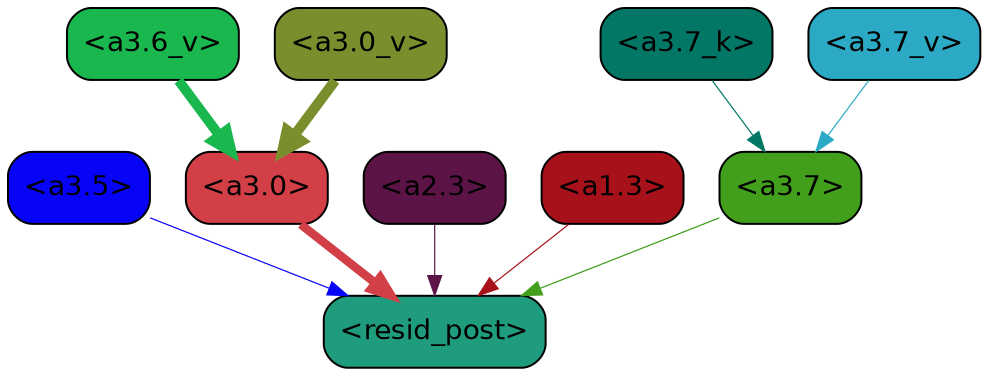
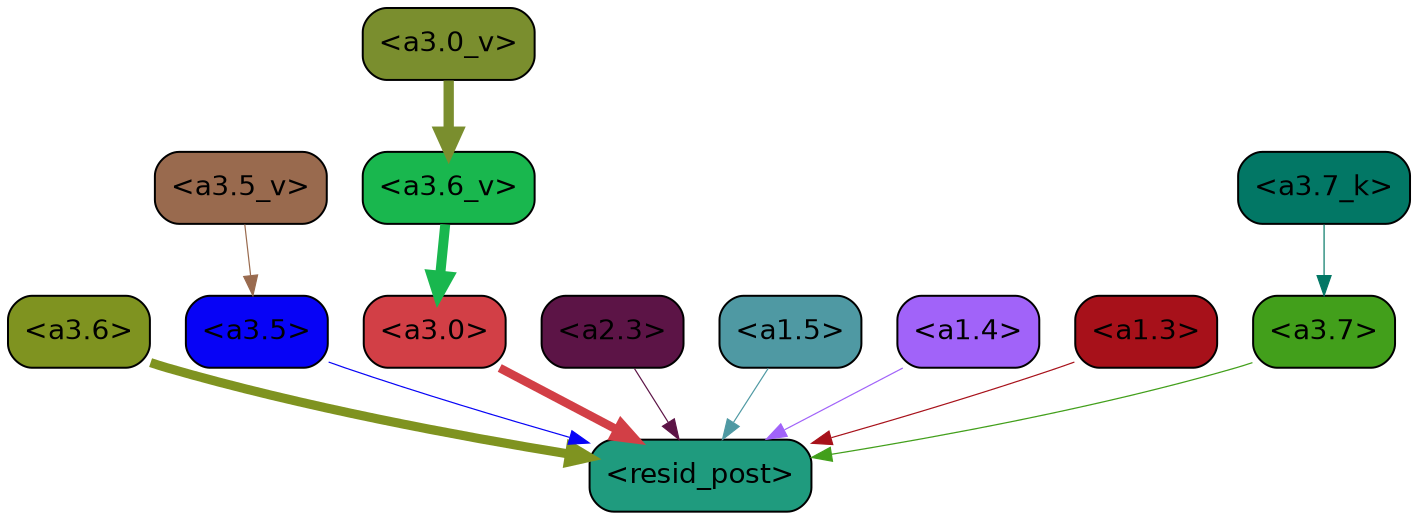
  strict digraph {
    fontname="DejaVu Sans"
    splines=true
    node [color=black fontname="DejaVu Sans" shape=box style="filled, rounded"]
    edge [fontname="DejaVu Sans" penwidth=0.6]
    "<a3.7>" [fillcolor="#429f1b"]
    "<resid_post>" [fillcolor="#1f9b7e"]
+   "<a3.6>" [fillcolor="#7f9320"]
    "<a3.5>" [fillcolor="#0703f6"]
    "<a3.0>" [fillcolor="#d23f46"]
    "<a2.3>" [fillcolor="#5c1446"]
+   "<a1.5>" [fillcolor="#4f99a3"]
+   "<a1.4>" [fillcolor="#a163f9"]
    "<a1.3>" [fillcolor="#a7111a"]
    "<a3.7_k>" [fillcolor="#027765"]
-   "<a3.7_v>" [fillcolor="#2ca9c4"]
    "<a3.6_v>" [fillcolor="#19b74e"]
+   "<a3.5_v>" [fillcolor="#996a4e"]
    "<a3.0_v>" [fillcolor="#7a8e2e"]
    "<a3.7>" -> "<resid_post>" [color="#429f1b" penwidth=0.6239100098609924]
+   "<a3.6>" -> "<resid_post>" [color="#7f9320" penwidth=4.569062113761902]
    "<a3.5>" -> "<resid_post>" [color="#0703f6"]
    "<a3.0>" -> "<resid_post>" [color="#d23f46" penwidth=4.283544182777405]
    "<a2.3>" -> "<resid_post>" [color="#5c1446"]
+   "<a1.5>" -> "<resid_post>" [color="#4f99a3"]
+   "<a1.4>" -> "<resid_post>" [color="#a163f9"]
    "<a1.3>" -> "<resid_post>" [color="#a7111a"]
    "<a3.7_k>" -> "<a3.7>" [color="#027765"]
-   "<a3.7_v>" -> "<a3.7>" [color="#2ca9c4"]
    "<a3.6_v>" -> "<a3.0>" [color="#19b74e" penwidth=4.972373723983765]
-   "<a3.0_v>" -> "<a3.0>" [color="#7a8e2e" penwidth=5.1638524532318115]
+   "<a3.5_v>" -> "<a3.5>" [color="#996a4e"]
+   "<a3.0_v>" -> "<a3.6_v>" [color="#7a8e2e" penwidth=5.1638524532318115]
  }
